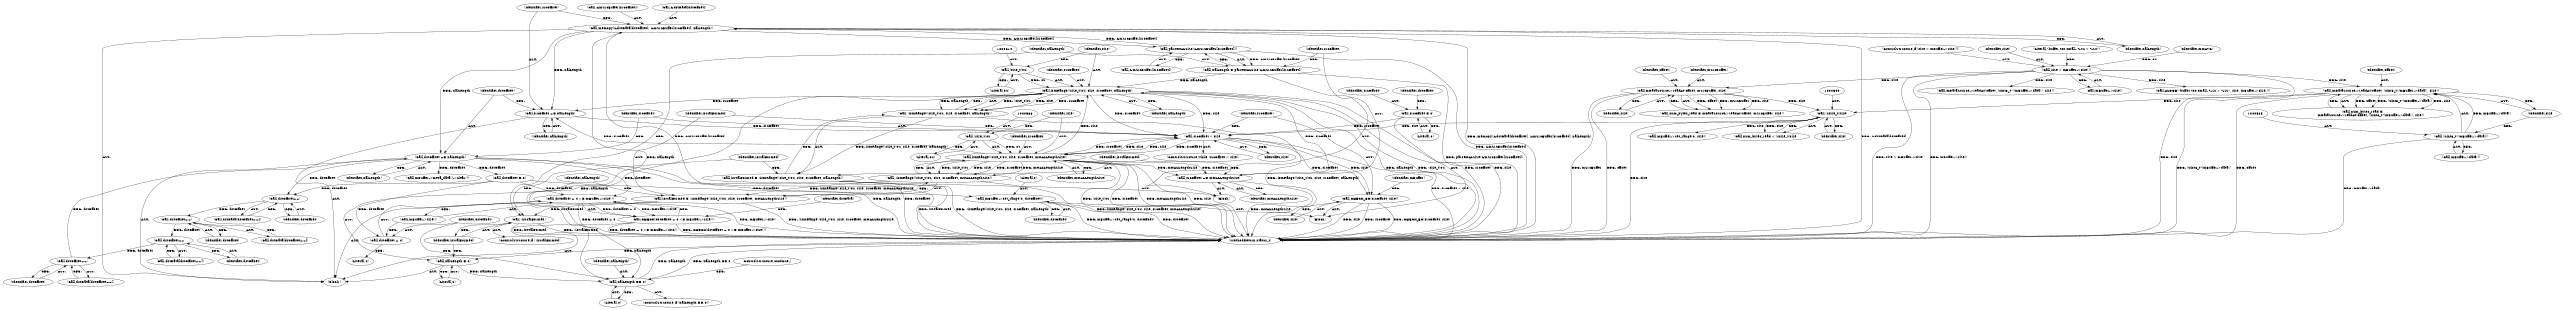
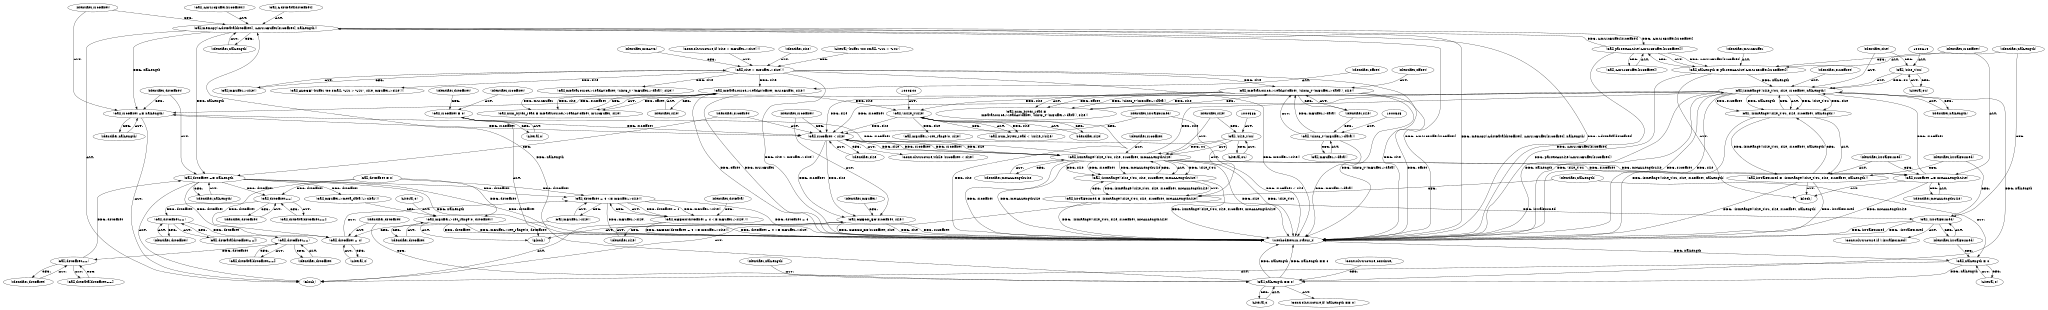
  digraph {
    n1 [label="(Call,memcpy(&dstData[dstOffset], &mSrcBuffer[srcOffset], nalLength))"]
    n2 [label="(Call,parseNALSize(&mSrcBuffer[srcOffset]))"]
    n3 [label="(Call,srcOffset += nalLength)"]
    n4 [label="(Call,dstOffset += nalLength)"]
    n5 [label="(MethodReturn,status_t)"]
    n6 [label="(Identifier,nalLength)"]
    n7 [label="(Block,)"]
    n8 [label="(Call,nalLength = parseNALSize(&mSrcBuffer[srcOffset]))"]
    n9 [label="(Call,&mSrcBuffer[srcOffset])"]
    n10 [label="(Call,srcOffset < size)"]
    n11 [label="(Identifier,nalLength)"]
    n12 [label="(Call,dstOffset + 4 <= mBuffer->size())"]
    n13 [label="(Call,dstOffset + 4)"]
    n14 [label="(Call,dstOffset++)"]
    n15 [label="(Identifier,nalLength)"]
    n16 [label="(Call,mBuffer->meta_data()->clear())"]
    n17 [label="(Call,nalLength = 0)"]
    n18 [label="(Call,isInRange((size_t)0u, size, srcOffset, nalLength))"]
    n19 [label="(Block,)"]
    n20 [label="(Call,nalLength == 0)"]
    n21 [label="(Literal,0)"]
    n22 [label="(ControlStructure,if (nalLength == 0))"]
    n23 [label="(Call,!isInRange((size_t)0u, size, srcOffset, nalLength))"]
    n24 [label="(Identifier,nalLength)"]
    n25 [label="(Call,isInRange((size_t)0u, size, srcOffset, mNALLengthSize))"]
    n26 [label="(Call,CHECK_EQ(srcOffset, size))"]
    n27 [label="(ControlStructure,while (srcOffset < size))"]
    n28 [label="(Identifier,size)"]
    n29 [label="(Call,isMalFormed = !isInRange((size_t)0u, size, srcOffset, nalLength))"]
    n30 [label="(Call,(size_t)0u)"]
    n31 [label="(Literal,0u)"]
    n32 [label="(Call,srcOffset += mNALLengthSize)"]
    n33 [label="(Call,!isInRange((size_t)0u, size, srcOffset, mNALLengthSize))"]
    n34 [label="(Identifier,mNALLengthSize)"]
    n35 [label="(Identifier,mNALLengthSize)"]
    n36 [label="(Call,isMalFormed = !isInRange((size_t)0u, size, srcOffset, mNALLengthSize))"]
    n37 [label="(Call,(size_t)0u)"]
    n38 [label="(Literal,0u)"]
    n39 [label="(Block,)"]
    n40 [label="(Identifier,size)"]
    n41 [label="(Call,srcOffset = 0)"]
    n42 [label="(Literal,0)"]
    n43 [label="(Call,(ssize_t)size)"]
    n44 [label="(Call,mBuffer->set_range(0, size))"]
    n45 [label="(Call,num_bytes_read < (ssize_t)size)"]
    n46 [label="(Identifier,size)"]
    n47 [label="(Call,mDataSource->readAt(offset, (uint8_t*)mBuffer->data(), size))"]
    n48 [label="(Identifier,size)"]
    n49 [label="(Call,num_bytes_read =\n                mDataSource->readAt(offset, (uint8_t*)mBuffer->data(), size))"]
    n50 [label="(Call,(uint8_t*)mBuffer->data())"]
    n51 [label="(Call,mBuffer->data())"]
    n52 [label="(Call,size > mBuffer->size())"]
    n53 [label="(Call,mDataSource->readAt(offset, mSrcBuffer, size))"]
    n54 [label="(Call,mDataSource->readAt(offset, (uint8_t *)mBuffer->data(), size))"]
    n55 [label="(Call,mBuffer->size())"]
    n56 [label="(Call,ALOGE(\"buffer too small: %zu > %zu\", size, mBuffer->size()))"]
    n57 [label="(Identifier,size)"]
    n58 [label="(Call,num_bytes_read = mDataSource->readAt(offset, mSrcBuffer, size))"]
    n59 [label="(ControlStructure,if (size > mBuffer->size()))"]
    n60 [label="(Literal,0)"]
    n61 [label="(Call,!isMalFormed)"]
    n62 [label="(Identifier,isMalFormed)"]
    n63 [label="(ControlStructure,if (!isMalFormed))"]
    n64 [label="(Call,CHECK(dstOffset + 4 <= mBuffer->size()))"]
    n65 [label="(Call,mBuffer->size())"]
    n66 [label="(Literal,4)"]
    n67 [label="(Call,dstOffset++)"]
    n68 [label="(Call,dstData[dstOffset++])"]
    n69 [label="(Identifier,dstOffset)"]
    n70 [label="(Call,mBuffer->set_range(0, dstOffset))"]
    n71 [label="(Identifier,dstOffset)"]
    n72 [label="(Call,dstOffset++)"]
    n73 [label="(Call,dstData[dstOffset++])"]
    n74 [label="(Identifier,dstOffset)"]
    n75 [label="(Call,dstOffset++)"]
    n76 [label="(Identifier,dstOffset)"]
    n77 [label="(Call,dstData[dstOffset++])"]
    n78 [label="(Call,dstData[dstOffset++])"]
    n79 [label="(Identifier,dstOffset)"]
    n80 [label="(Identifier,srcOffset)"]
    n81 [label="(Call,&dstData[dstOffset])"]
    n82 [label="(Identifier,size)"]
    n83 [label="(Identifier,size)"]
    n84 [label="(Identifier,offset)"]
    n85 [label="(Identifier,nalLength)"]
    n86 [label="(Call,&mSrcBuffer[srcOffset])"]
    n87 [label="(Literal,\"buffer too small: %zu > %zu\")"]
    n88 [label="(Identifier,dstOffset)"]
    n89 [label="(Identifier,srcOffset)"]
    n90 [label="(Identifier,isMalFormed)"]
    n91 [label="(ControlStructure,continue;)"]
    n92 [label="(Identifier,srcOffset)"]
    n93 [label="(Identifier,size)"]
    n94 [label="(Call,dstOffset = 0)"]
    n95 [label="(Identifier,mIsAVC)"]
    n96 [label="(Identifier,mBuffer)"]
    n97 [label="(Identifier,srcOffset)"]
    n98 [label="(Identifier,dstOffset)"]
    n99 [label="(Identifier,isMalFormed)"]
    n100 [label="(Identifier,offset)"]
    n101 [label="(Identifier,srcOffset)"]
    n102 [label="(Identifier,dstOffset)"]
    n103 [label="(Identifier,nalLength)"]
    n104 [label="(Identifier,dstData)"]
    n105 [label="(Identifier,mSrcBuffer)"]
    n106 [label="(Identifier,nalLength)"]
    n107 [label="(Literal,0)"]
    n108 [label="(Identifier,srcOffset)"]
    n109 [label="(Identifier,srcOffset)"]
    n110 [label="(Identifier,isMalFormed)"]
    1000614
    1000586
    1000540
    1000525
    n1 -> n2 [label="DDG: &mSrcBuffer[srcOffset]"]
    n1 -> n3 [label="DDG: nalLength"]
    n1 -> n4 [label="DDG: nalLength"]
    n1 -> n5 [label="DDG: &mSrcBuffer[srcOffset]"]
    n1 -> n5 [label="DDG: memcpy(&dstData[dstOffset], &mSrcBuffer[srcOffset], nalLength)"]
    n1 -> n5 [label="DDG: &dstData[dstOffset]"]
    n1 -> n6 [label="CFG: "]
    n1 -> n7 [label="AST: "]
    n2 -> n1 [label="DDG: &mSrcBuffer[srcOffset]"]
    n2 -> n5 [label="DDG: &mSrcBuffer[srcOffset]"]
    n2 -> n8 [label="AST: "]
    n2 -> n8 [label="DDG: &mSrcBuffer[srcOffset]"]
    n2 -> n9 [label="CFG: "]
    n3 -> n7 [label="AST: "]
    n3 -> n10 [label="DDG: srcOffset"]
    n3 -> n11 [label="CFG: "]
    n4 -> n5 [label="DDG: nalLength"]
    n4 -> n5 [label="DDG: dstOffset"]
    n4 -> n7 [label="AST: "]
    n4 -> n12 [label="DDG: dstOffset"]
-   n4 -> n94 [label="DDG: dstOffset"]
+   n4 -> n13 [label="DDG: dstOffset"]
    n4 -> n14 [label="DDG: dstOffset"]
    n4 -> n15 [label="CFG: "]
    n4 -> n16 [label="DDG: dstOffset"]
    n5 -> n17 [label="DDG: nalLength"]
    n6 -> n1 [label="AST: "]
    n8 -> n2 [label="CFG: "]
    n8 -> n5 [label="DDG: parseNALSize(&mSrcBuffer[srcOffset])"]
    n8 -> n18 [label="DDG: nalLength"]
    n8 -> n19 [label="AST: "]
    n9 -> n2 [label="AST: "]
    n10 -> n5 [label="DDG: srcOffset < size"]
    n10 -> n25 [label="DDG: size"]
    n10 -> n25 [label="DDG: srcOffset"]
    n10 -> n26 [label="DDG: srcOffset"]
    n10 -> n26 [label="DDG: size"]
    n10 -> n27 [label="AST: "]
    n10 -> n28 [label="CFG: "]
    n11 -> n3 [label="AST: "]
    n12 -> n5 [label="DDG: dstOffset + 4"]
    n12 -> n5 [label="DDG: mBuffer->size()"]
    n12 -> n64 [label="AST: "]
    n12 -> n64 [label="DDG: dstOffset + 4"]
    n12 -> n64 [label="DDG: mBuffer->size()"]
    n12 -> n65 [label="CFG: "]
    n13 -> n12 [label="AST: "]
    n13 -> n66 [label="CFG: "]
    n14 -> n67 [label="DDG: dstOffset"]
    n14 -> n68 [label="AST: "]
    n14 -> n69 [label="CFG: "]
    n15 -> n4 [label="AST: "]
+   n16 -> n70 [label="CFG: "]
    n17 -> n7 [label="AST: "]
    n17 -> n20 [label="DDG: nalLength"]
    n17 -> n60 [label="CFG: "]
    n18 -> n3 [label="DDG: srcOffset"]
    n18 -> n5 [label="DDG: nalLength"]
    n18 -> n5 [label="DDG: (size_t)0u"]
    n18 -> n5 [label="DDG: srcOffset"]
    n18 -> n5 [label="DDG: size"]
    n18 -> n10 [label="DDG: srcOffset"]
    n18 -> n10 [label="DDG: size"]
    n18 -> n20 [label="DDG: nalLength"]
    n18 -> n23 [label="AST: "]
    n18 -> n23 [label="DDG: (size_t)0u"]
    n18 -> n23 [label="DDG: size"]
    n18 -> n23 [label="DDG: srcOffset"]
    n18 -> n23 [label="DDG: nalLength"]
    n18 -> n24 [label="CFG: "]
    n20 -> n1 [label="DDG: nalLength"]
    n20 -> n5 [label="DDG: nalLength"]
    n20 -> n5 [label="DDG: nalLength == 0"]
    n20 -> n21 [label="CFG: "]
    n20 -> n22 [label="AST: "]
    n21 -> n20 [label="AST: "]
    n23 -> n5 [label="DDG: isInRange((size_t)0u, size, srcOffset, nalLength)"]
    n23 -> n18 [label="CFG: "]
    n23 -> n29 [label="AST: "]
    n23 -> n29 [label="DDG: isInRange((size_t)0u, size, srcOffset, nalLength)"]
    n24 -> n18 [label="AST: "]
    n25 -> n3 [label="DDG: srcOffset"]
    n25 -> n5 [label="DDG: srcOffset"]
    n25 -> n5 [label="DDG: mNALLengthSize"]
    n25 -> n5 [label="DDG: size"]
    n25 -> n5 [label="DDG: (size_t)0u"]
    n25 -> n10 [label="DDG: srcOffset"]
    n25 -> n10 [label="DDG: size"]
    n25 -> n18 [label="DDG: size"]
    n25 -> n32 [label="DDG: mNALLengthSize"]
    n25 -> n32 [label="DDG: srcOffset"]
    n25 -> n33 [label="AST: "]
    n25 -> n33 [label="DDG: (size_t)0u"]
    n25 -> n33 [label="DDG: size"]
    n25 -> n33 [label="DDG: srcOffset"]
    n25 -> n33 [label="DDG: mNALLengthSize"]
    n25 -> n34 [label="CFG: "]
    n26 -> n5 [label="DDG: CHECK_EQ(srcOffset, size)"]
    n26 -> n5 [label="DDG: size"]
    n26 -> n5 [label="DDG: srcOffset"]
    n26 -> n39 [label="AST: "]
    n26 -> n40 [label="CFG: "]
    n28 -> n10 [label="AST: "]
    n29 -> n5 [label="DDG: isMalFormed"]
    n29 -> n5 [label="DDG: !isInRange((size_t)0u, size, srcOffset, nalLength)"]
    n29 -> n19 [label="AST: "]
    n29 -> n23 [label="CFG: "]
    n30 -> n18 [label="AST: "]
    n30 -> n18 [label="DDG: 0u"]
    n30 -> n31 [label="CFG: "]
    n31 -> n30 [label="AST: "]
    n32 -> n5 [label="DDG: mNALLengthSize"]
    n32 -> n18 [label="DDG: srcOffset"]
    n32 -> n19 [label="AST: "]
    n32 -> n35 [label="CFG: "]
    n33 -> n5 [label="DDG: isInRange((size_t)0u, size, srcOffset, mNALLengthSize)"]
    n33 -> n25 [label="CFG: "]
    n33 -> n36 [label="AST: "]
    n33 -> n36 [label="DDG: isInRange((size_t)0u, size, srcOffset, mNALLengthSize)"]
    n34 -> n25 [label="AST: "]
    n35 -> n32 [label="AST: "]
    n36 -> n5 [label="DDG: !isInRange((size_t)0u, size, srcOffset, mNALLengthSize)"]
    n36 -> n7 [label="AST: "]
    n36 -> n33 [label="CFG: "]
    n36 -> n61 [label="DDG: isMalFormed"]
    n37 -> n25 [label="AST: "]
    n37 -> n25 [label="DDG: 0u"]
    n37 -> n38 [label="CFG: "]
    n38 -> n37 [label="AST: "]
    n40 -> n26 [label="AST: "]
    n41 -> n10 [label="DDG: srcOffset"]
    n41 -> n39 [label="AST: "]
    n41 -> n42 [label="CFG: "]
    n42 -> n41 [label="AST: "]
    n43 -> n5 [label="DDG: size"]
-   n43 -> n10 [label="CFG: size"]
+   n43 -> n10 [label="DDG: size"]
    n43 -> n44 [label="DDG: size"]
    n43 -> n45 [label="AST: "]
    n43 -> n45 [label="DDG: size"]
    n43 -> n46 [label="CFG: "]
    n45 -> n43 [label="CFG: "]
    n46 -> n43 [label="AST: "]
    n47 -> n5 [label="DDG: (uint8_t*)mBuffer->data()"]
    n47 -> n5 [label="DDG: offset"]
    n47 -> n43 [label="DDG: size"]
    n47 -> n48 [label="CFG: "]
    n47 -> n49 [label="AST: "]
    n47 -> n49 [label="DDG: offset"]
    n47 -> n49 [label="DDG: (uint8_t*)mBuffer->data()"]
    n47 -> n49 [label="DDG: size"]
    n48 -> n47 [label="AST: "]
    n48 -> n50 [label="CFG: "]
    n49 -> n47 [label="CFG: "]
    n50 -> n5 [label="DDG: mBuffer->data()"]
    n50 -> n47 [label="AST: "]
    n50 -> n47 [label="DDG: mBuffer->data()"]
    n50 -> n51 [label="CFG: "]
    n51 -> n50 [label="AST: "]
    n52 -> n5 [label="DDG: size > mBuffer->size()"]
    n52 -> n5 [label="DDG: mBuffer->size()"]
    n52 -> n5 [label="DDG: size"]
    n52 -> n47 [label="DDG: size"]
    n52 -> n53 [label="DDG: size"]
    n52 -> n54 [label="DDG: size"]
    n52 -> n55 [label="CFG: "]
    n52 -> n56 [label="DDG: size"]
    n53 -> n5 [label="DDG: offset"]
    n53 -> n5 [label="DDG: mSrcBuffer"]
    n53 -> n43 [label="DDG: size"]
    n53 -> n57 [label="CFG: "]
    n53 -> n58 [label="AST: "]
    n53 -> n58 [label="DDG: offset"]
    n53 -> n58 [label="DDG: mSrcBuffer"]
    n53 -> n58 [label="DDG: size"]
    n55 -> n52 [label="AST: "]
    n57 -> n53 [label="AST: "]
    n58 -> n53 [label="CFG: "]
    n59 -> n52 [label="AST: "]
    n60 -> n17 [label="AST: "]
    n61 -> n5 [label="DDG: isMalFormed"]
    n61 -> n5 [label="DDG: !isMalFormed"]
    n61 -> n62 [label="CFG: "]
    n61 -> n63 [label="AST: "]
    n62 -> n17 [label="CFG: "]
    n62 -> n61 [label="AST: "]
    n64 -> n5 [label="DDG: dstOffset + 4 <= mBuffer->size()"]
    n64 -> n5 [label="DDG: CHECK(dstOffset + 4 <= mBuffer->size())"]
    n64 -> n7 [label="AST: "]
    n64 -> n12 [label="CFG: "]
    n65 -> n12 [label="AST: "]
    n65 -> n13 [label="CFG: "]
+   n66 -> n13 [label="AST: "]
    n67 -> n72 [label="DDG: dstOffset"]
    n67 -> n73 [label="AST: "]
    n67 -> n74 [label="CFG: "]
    n68 -> n14 [label="CFG: "]
    n69 -> n14 [label="AST: "]
    n70 -> n5 [label="DDG: mBuffer->set_range(0, dstOffset)"]
    n70 -> n5 [label="DDG: dstOffset"]
    n70 -> n39 [label="AST: "]
    n70 -> n71 [label="CFG: "]
    n71 -> n70 [label="AST: "]
    n72 -> n75 [label="DDG: dstOffset"]
    n72 -> n76 [label="CFG: "]
    n72 -> n77 [label="AST: "]
    n73 -> n67 [label="CFG: "]
    n74 -> n67 [label="AST: "]
    n75 -> n4 [label="DDG: dstOffset"]
    n75 -> n78 [label="AST: "]
    n75 -> n79 [label="CFG: "]
    n76 -> n72 [label="AST: "]
    n77 -> n72 [label="CFG: "]
    n78 -> n75 [label="CFG: "]
    n79 -> n75 [label="AST: "]
    n80 -> n4 [label="CFG: "]
    n80 -> n10 [label="AST: "]
    n81 -> n1 [label="AST: "]
    n82 -> n52 [label="AST: "]
    n83 -> n25 [label="AST: "]
    n83 -> n37 [label="CFG: "]
    n84 -> n53 [label="AST: "]
    n85 -> n17 [label="AST: "]
    n85 -> n36 [label="CFG: "]
    n86 -> n1 [label="AST: "]
    n87 -> n52 [label="CFG: "]
    n88 -> n13 [label="AST: "]
    n88 -> n20 [label="CFG: "]
    n89 -> n10 [label="CFG: "]
    n89 -> n26 [label="AST: "]
    n90 -> n29 [label="AST: "]
    n90 -> n32 [label="CFG: "]
    n91 -> n20 [label="CFG: "]
    n92 -> n25 [label="AST: "]
    n93 -> n18 [label="AST: "]
    n93 -> n30 [label="CFG: "]
    n94 -> n12 [label="DDG: dstOffset"]
    n94 -> n13 [label="DDG: dstOffset"]
    n94 -> n14 [label="DDG: dstOffset"]
    n94 -> n70 [label="DDG: dstOffset"]
-   n95 -> n52 [label="DDG: 0u"]
+   n95 -> n52 [label="CFG: "]
    n96 -> n26 [label="CFG: "]
    n97 -> n8 [label="CFG: "]
    n97 -> n32 [label="AST: "]
    n98 -> n3 [label="CFG: "]
    n98 -> n4 [label="AST: "]
    n99 -> n10 [label="CFG: "]
    n99 -> n36 [label="AST: "]
    n100 -> n47 [label="AST: "]
    n101 -> n18 [label="AST: "]
    n102 -> n41 [label="CFG: "]
    n103 -> n8 [label="AST: "]
    n103 -> n61 [label="CFG: "]
    n104 -> n64 [label="CFG: "]
-   n105 -> n53 [label="AST: "]
+   n105 -> n8 [label="AST: "]
    n106 -> n20 [label="AST: "]
    n107 -> n70 [label="AST: "]
    n108 -> n1 [label="CFG: "]
    n108 -> n3 [label="AST: "]
    n109 -> n41 [label="AST: "]
    n110 -> n29 [label="CFG: "]
    n110 -> n61 [label="CFG: "]
    1000614 -> n30 [label="AST: "]
    1000586 -> n37 [label="AST: "]
    1000540 -> n43 [label="AST: "]
    1000525 -> n50 [label="AST: "]
  }
